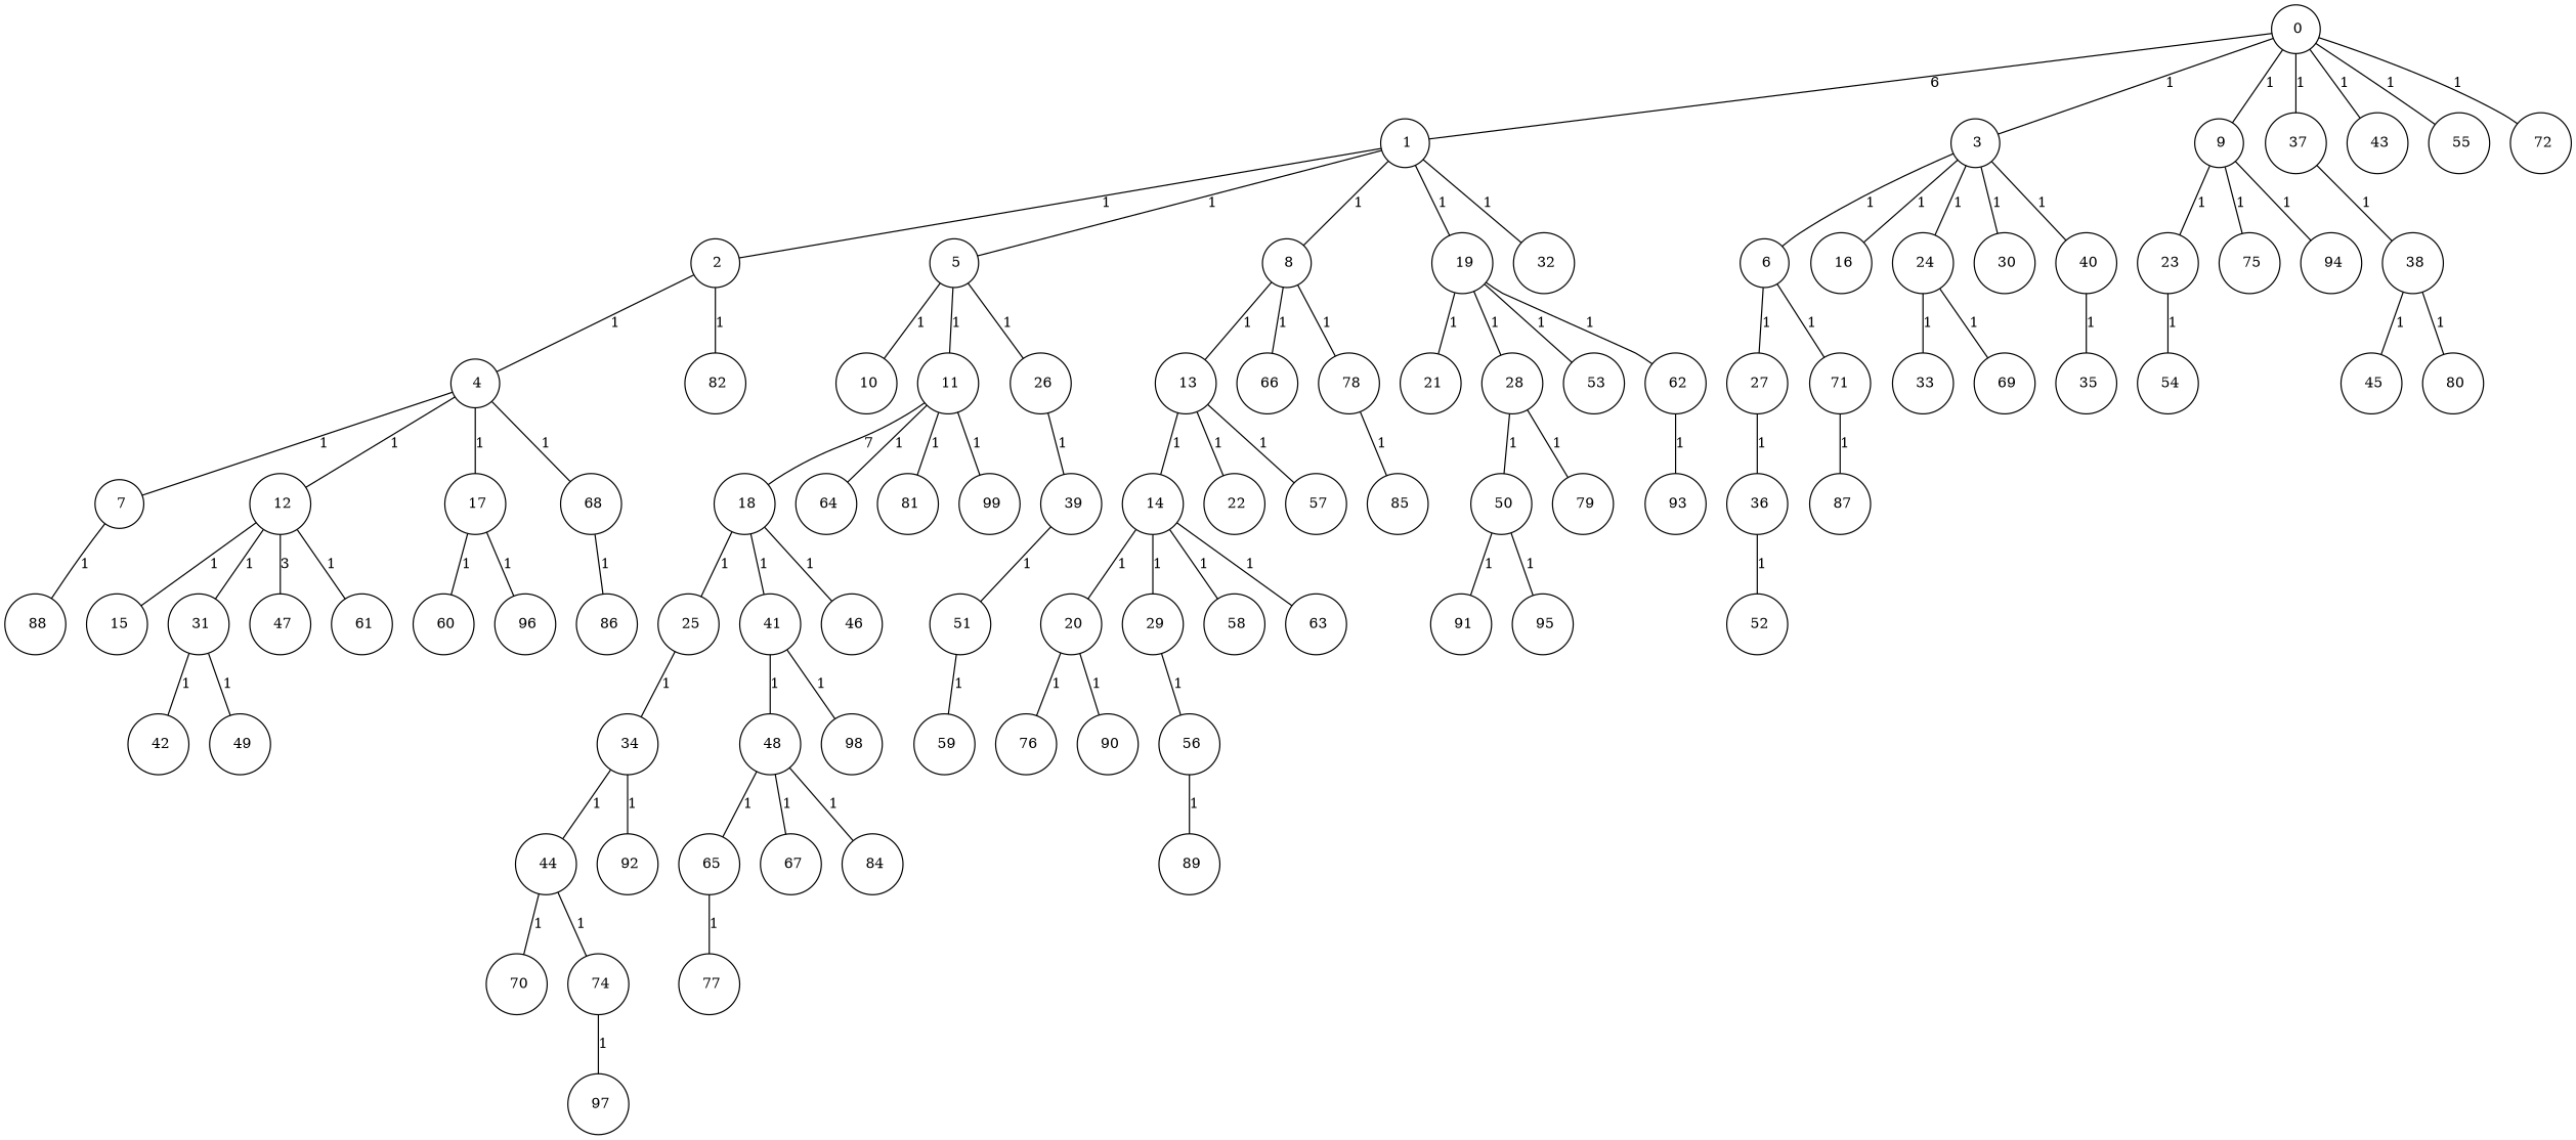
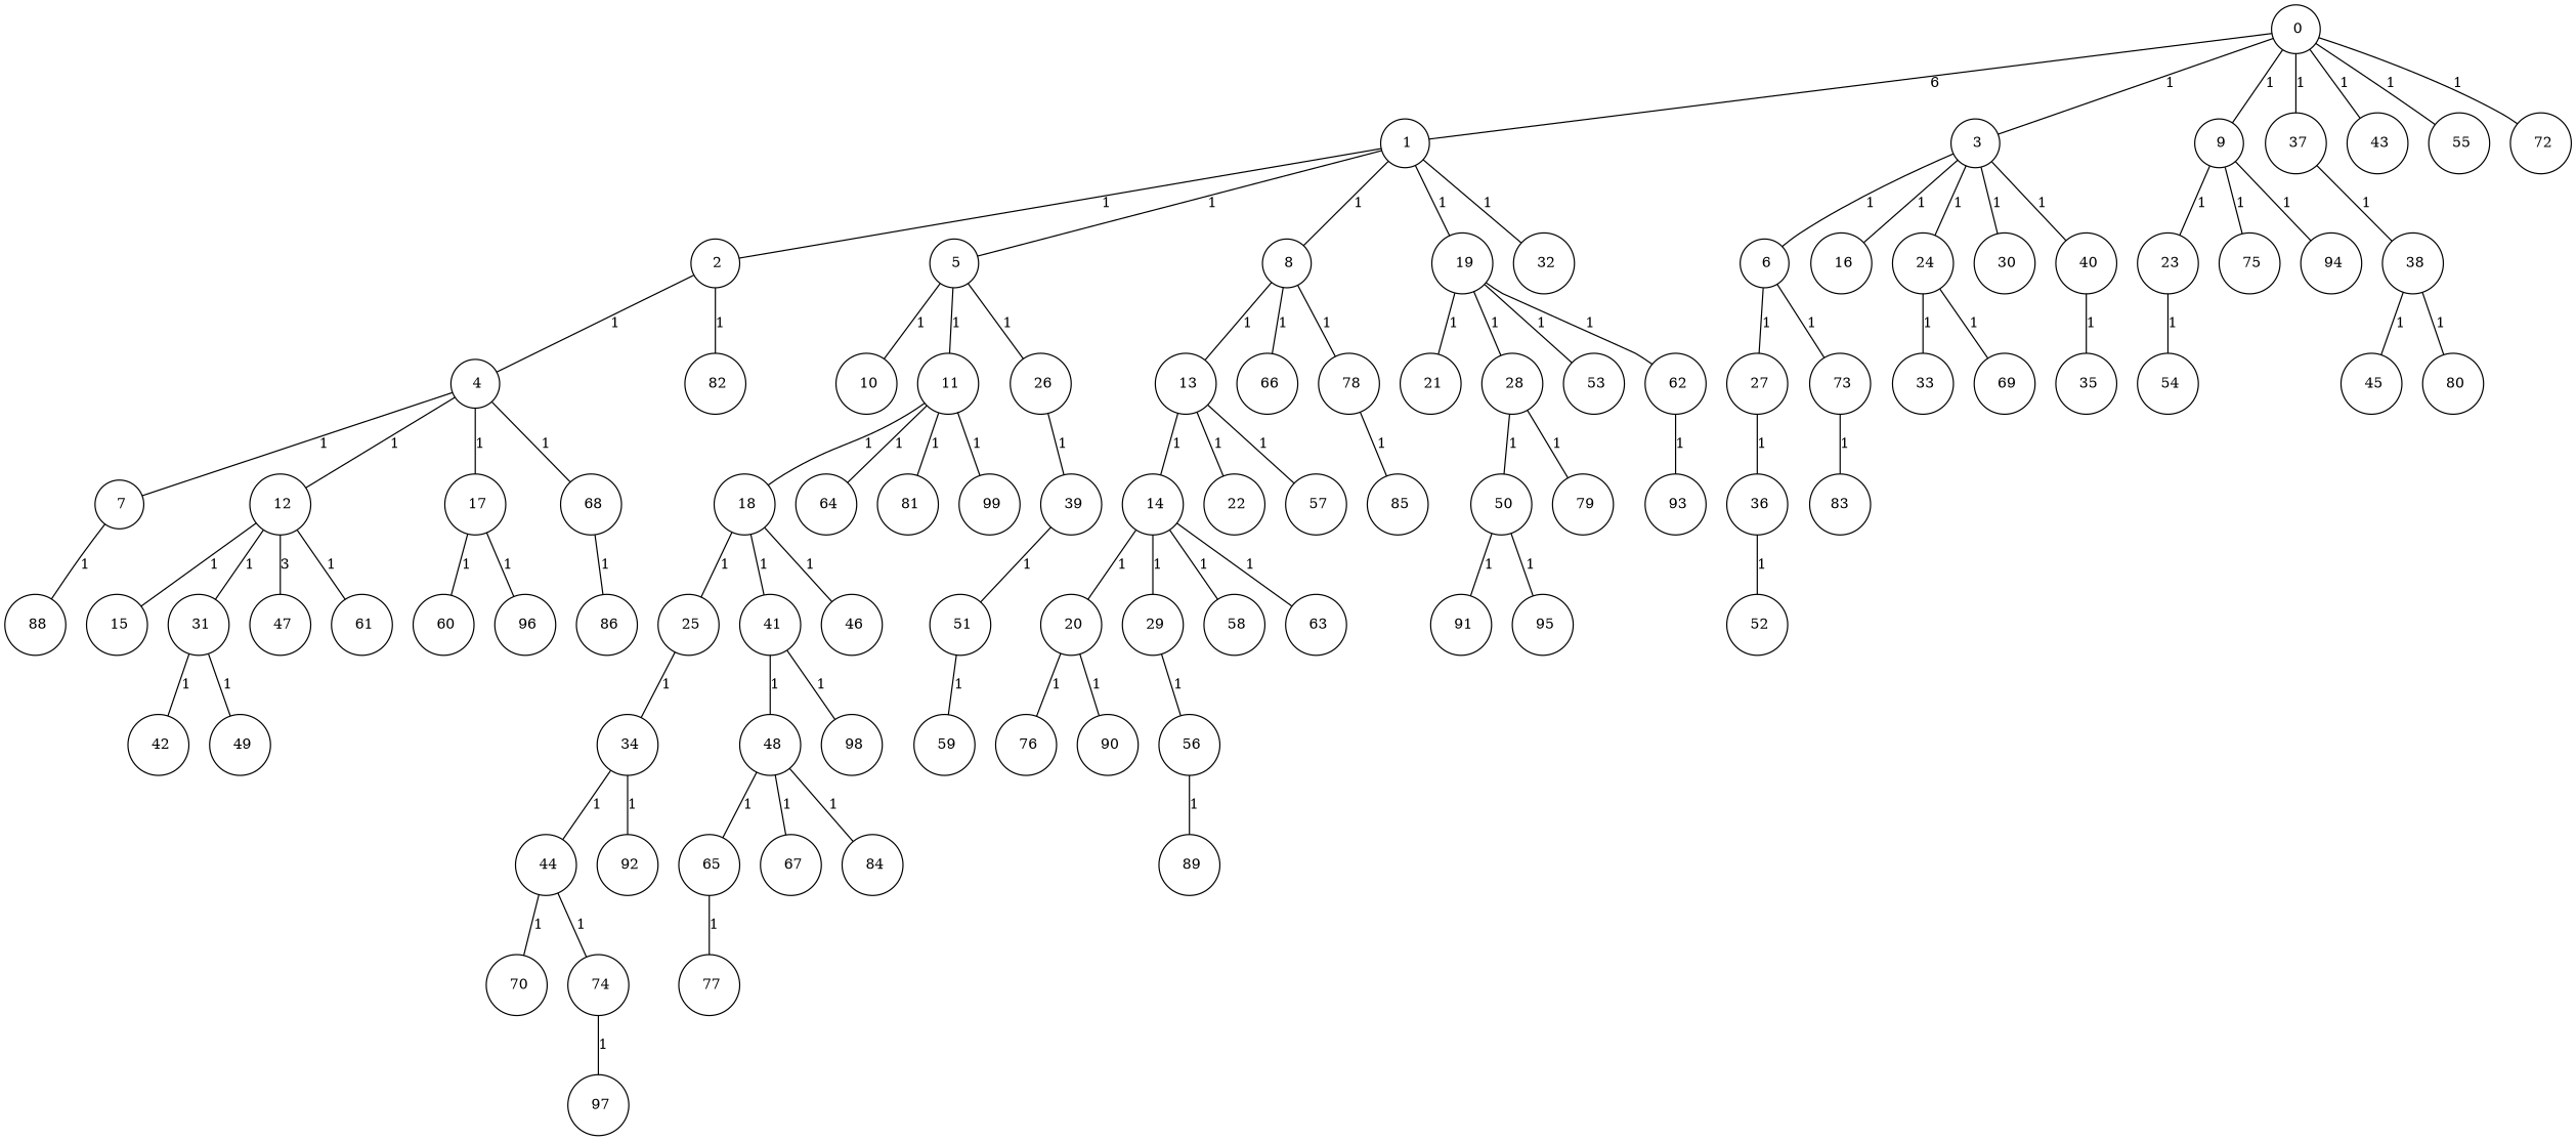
  graph {
    fixedsize="true;"
    node [color=black fontsize=12 hight=.12 shape=circle]
    edge [fontsize=12]
    n1 [label=" 0" width=.12]
    n2 [label=" 1" width=.12]
    n3 [label=" 3" width=.12]
    n4 [label=" 9" width=.12]
    n5 [label=" 37" width=.12]
    n6 [label=" 43" width=.12]
    n7 [label=" 55" width=.12]
    n8 [label=" 72" width=.12]
    n9 [label=" 2" width=.12]
    n10 [label=" 5" width=.12]
    n11 [label=" 8" width=.12]
    n12 [label=" 19" width=.12]
    n13 [label=" 32" width=.12]
    n14 [label=" 6" width=.12]
    n15 [label=" 16" width=.12]
    n16 [label=" 24" width=.12]
    n17 [label=" 30" width=.12]
    n18 [label=" 40" width=.12]
    n19 [label=" 23" width=.12]
    n20 [label=" 75" width=.12]
    n21 [label=" 94" width=.12]
    n22 [label=" 38" width=.12]
    n23 [label=" 4" width=.12]
    n24 [label=" 82" width=.12]
    n25 [label=" 10" width=.12]
    n26 [label=" 11" width=.12]
    n27 [label=" 26" width=.12]
    n28 [label=" 13" width=.12]
    n29 [label=" 66" width=.12]
    n30 [label=" 78" width=.12]
    n31 [label=" 21" width=.12]
    n32 [label=" 28" width=.12]
    n33 [label=" 53" width=.12]
    n34 [label=" 62" width=.12]
    n35 [label=" 7" width=.12]
    n36 [label=" 12" width=.12]
    n37 [label=" 17" width=.12]
    n38 [label=" 68" width=.12]
    n39 [label=" 27" width=.12]
-   n40 [label=71 width=.12]
+   n40 [label=" 73" width=.12]
    n41 [label=" 33" width=.12]
    n42 [label=" 69" width=.12]
    n43 [label=" 35" width=.12]
    n44 [label=" 88" width=.12]
    n45 [label=" 15" width=.12]
    n46 [label=" 31" width=.12]
    n47 [label=" 47" width=.12]
    n48 [label=" 61" width=.12]
    n49 [label=" 60" width=.12]
    n50 [label=" 96" width=.12]
    n51 [label=" 86" width=.12]
    n52 [label=" 18" width=.12]
    n53 [label=" 64" width=.12]
    n54 [label=" 81" width=.12]
    n55 [label=" 99" width=.12]
    n56 [label=" 39" width=.12]
    n57 [label=" 36" width=.12]
-   n58 [label=" 87" width=.12]
+   n58 [label=83 width=.12]
    n59 [label=" 14" width=.12]
    n60 [label=" 22" width=.12]
    n61 [label=" 57" width=.12]
    n62 [label=" 85" width=.12]
    n63 [label=" 54" width=.12]
    n64 [label=" 25" width=.12]
    n65 [label=" 41" width=.12]
    n66 [label=" 46" width=.12]
    n67 [label=" 42" width=.12]
    n68 [label=" 49" width=.12]
    n69 [label=" 20" width=.12]
    n70 [label=" 29" width=.12]
    n71 [label=" 58" width=.12]
    n72 [label=" 63" width=.12]
    n73 [label=" 76" width=.12]
    n74 [label=" 90" width=.12]
    n75 [label=" 56" width=.12]
    n76 [label=" 34" width=.12]
    n77 [label=" 48" width=.12]
    n78 [label=" 98" width=.12]
    n79 [label=" 50" width=.12]
    n80 [label=" 79" width=.12]
    n81 [label=" 93" width=.12]
    n82 [label=" 44" width=.12]
    n83 [label=" 92" width=.12]
    n84 [label=" 51" width=.12]
    n85 [label=" 52" width=.12]
    n86 [label=" 91" width=.12]
    n87 [label=" 95" width=.12]
    n88 [label=" 89" width=.12]
    n89 [label=" 70" width=.12]
    n90 [label=" 74" width=.12]
    n91 [label=" 45" width=.12]
    n92 [label=" 80" width=.12]
    n93 [label=" 59" width=.12]
    n94 [label=" 65" width=.12]
    n95 [label=" 67" width=.12]
    n96 [label=" 84" width=.12]
    n97 [label=" 97" width=.12]
    n98 [label=" 77" width=.12]
    n1 -- n2 [label=6]
    n1 -- n3 [label=1]
    n1 -- n4 [label=1]
    n1 -- n5 [label=1]
    n1 -- n6 [label=1]
    n1 -- n7 [label=1]
    n1 -- n8 [label=1]
    n2 -- n9 [label=1]
    n2 -- n10 [label=1]
    n2 -- n11 [label=1]
    n2 -- n12 [label=1]
    n2 -- n13 [label=1]
    n3 -- n14 [label=1]
    n3 -- n15 [label=1]
    n3 -- n16 [label=1]
    n3 -- n17 [label=1]
    n3 -- n18 [label=1]
    n4 -- n19 [label=1]
    n4 -- n20 [label=1]
    n4 -- n21 [label=1]
    n5 -- n22 [label=1]
    n9 -- n23 [label=1]
    n9 -- n24 [label=1]
    n10 -- n25 [label=1]
    n10 -- n26 [label=1]
    n10 -- n27 [label=1]
    n11 -- n28 [label=1]
    n11 -- n29 [label=1]
    n11 -- n30 [label=1]
    n12 -- n31 [label=1]
    n12 -- n32 [label=1]
    n12 -- n33 [label=1]
    n12 -- n34 [label=1]
    n14 -- n39 [label=1]
    n14 -- n40 [label=1]
    n16 -- n41 [label=1]
    n16 -- n42 [label=1]
    n18 -- n43 [label=1]
    n19 -- n63 [label=1]
    n22 -- n91 [label=1]
    n22 -- n92 [label=1]
    n23 -- n35 [label=1]
    n23 -- n36 [label=1]
    n23 -- n37 [label=1]
    n23 -- n38 [label=1]
-   n26 -- n52 [label=7]
+   n26 -- n52 [label=1]
    n26 -- n53 [label=1]
    n26 -- n54 [label=1]
    n26 -- n55 [label=1]
    n27 -- n56 [label=1]
    n28 -- n59 [label=1]
    n28 -- n60 [label=1]
    n28 -- n61 [label=1]
    n30 -- n62 [label=1]
    n32 -- n79 [label=1]
    n32 -- n80 [label=1]
    n34 -- n81 [label=1]
    n35 -- n44 [label=1]
    n36 -- n45 [label=1]
    n36 -- n46 [label=1]
    n36 -- n47 [label=3]
    n36 -- n48 [label=1]
    n37 -- n49 [label=1]
    n37 -- n50 [label=1]
    n38 -- n51 [label=1]
    n39 -- n57 [label=1]
    n40 -- n58 [label=1]
    n46 -- n67 [label=1]
    n46 -- n68 [label=1]
    n52 -- n64 [label=1]
    n52 -- n65 [label=1]
    n52 -- n66 [label=1]
    n56 -- n84 [label=1]
    n57 -- n85 [label=1]
    n59 -- n69 [label=1]
    n59 -- n70 [label=1]
    n59 -- n71 [label=1]
    n59 -- n72 [label=1]
    n64 -- n76 [label=1]
    n65 -- n77 [label=1]
    n65 -- n78 [label=1]
    n69 -- n73 [label=1]
    n69 -- n74 [label=1]
    n70 -- n75 [label=1]
    n75 -- n88 [label=1]
    n76 -- n82 [label=1]
    n76 -- n83 [label=1]
    n77 -- n94 [label=1]
    n77 -- n95 [label=1]
    n77 -- n96 [label=1]
    n79 -- n86 [label=1]
    n79 -- n87 [label=1]
    n82 -- n89 [label=1]
    n82 -- n90 [label=1]
    n84 -- n93 [label=1]
    n90 -- n97 [label=1]
    n94 -- n98 [label=1]
  }
